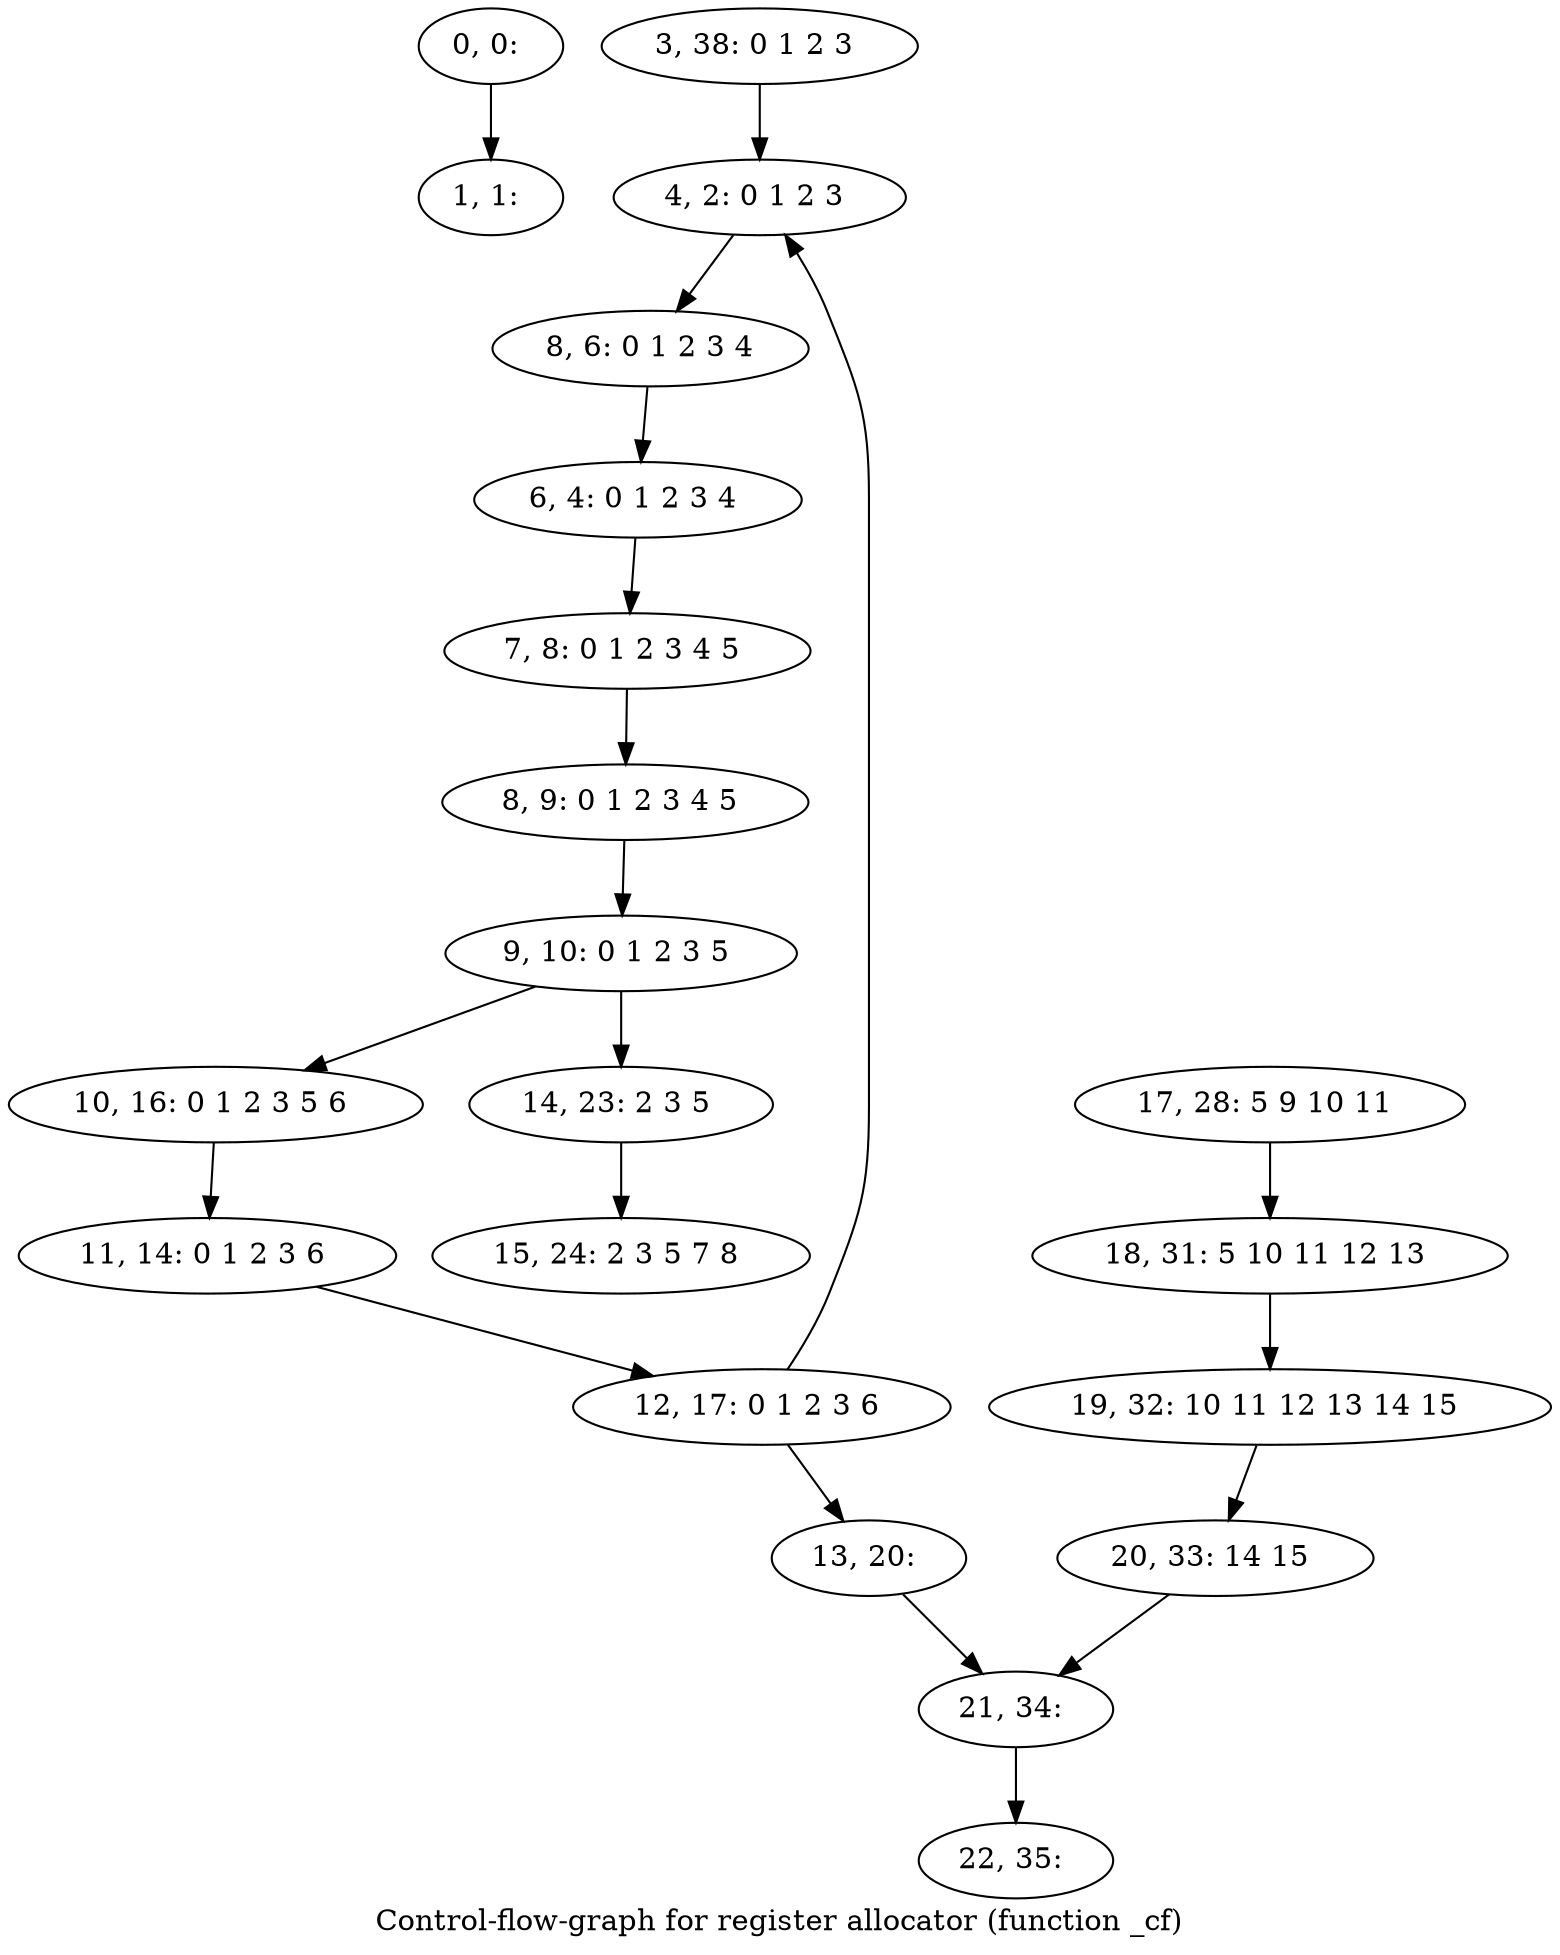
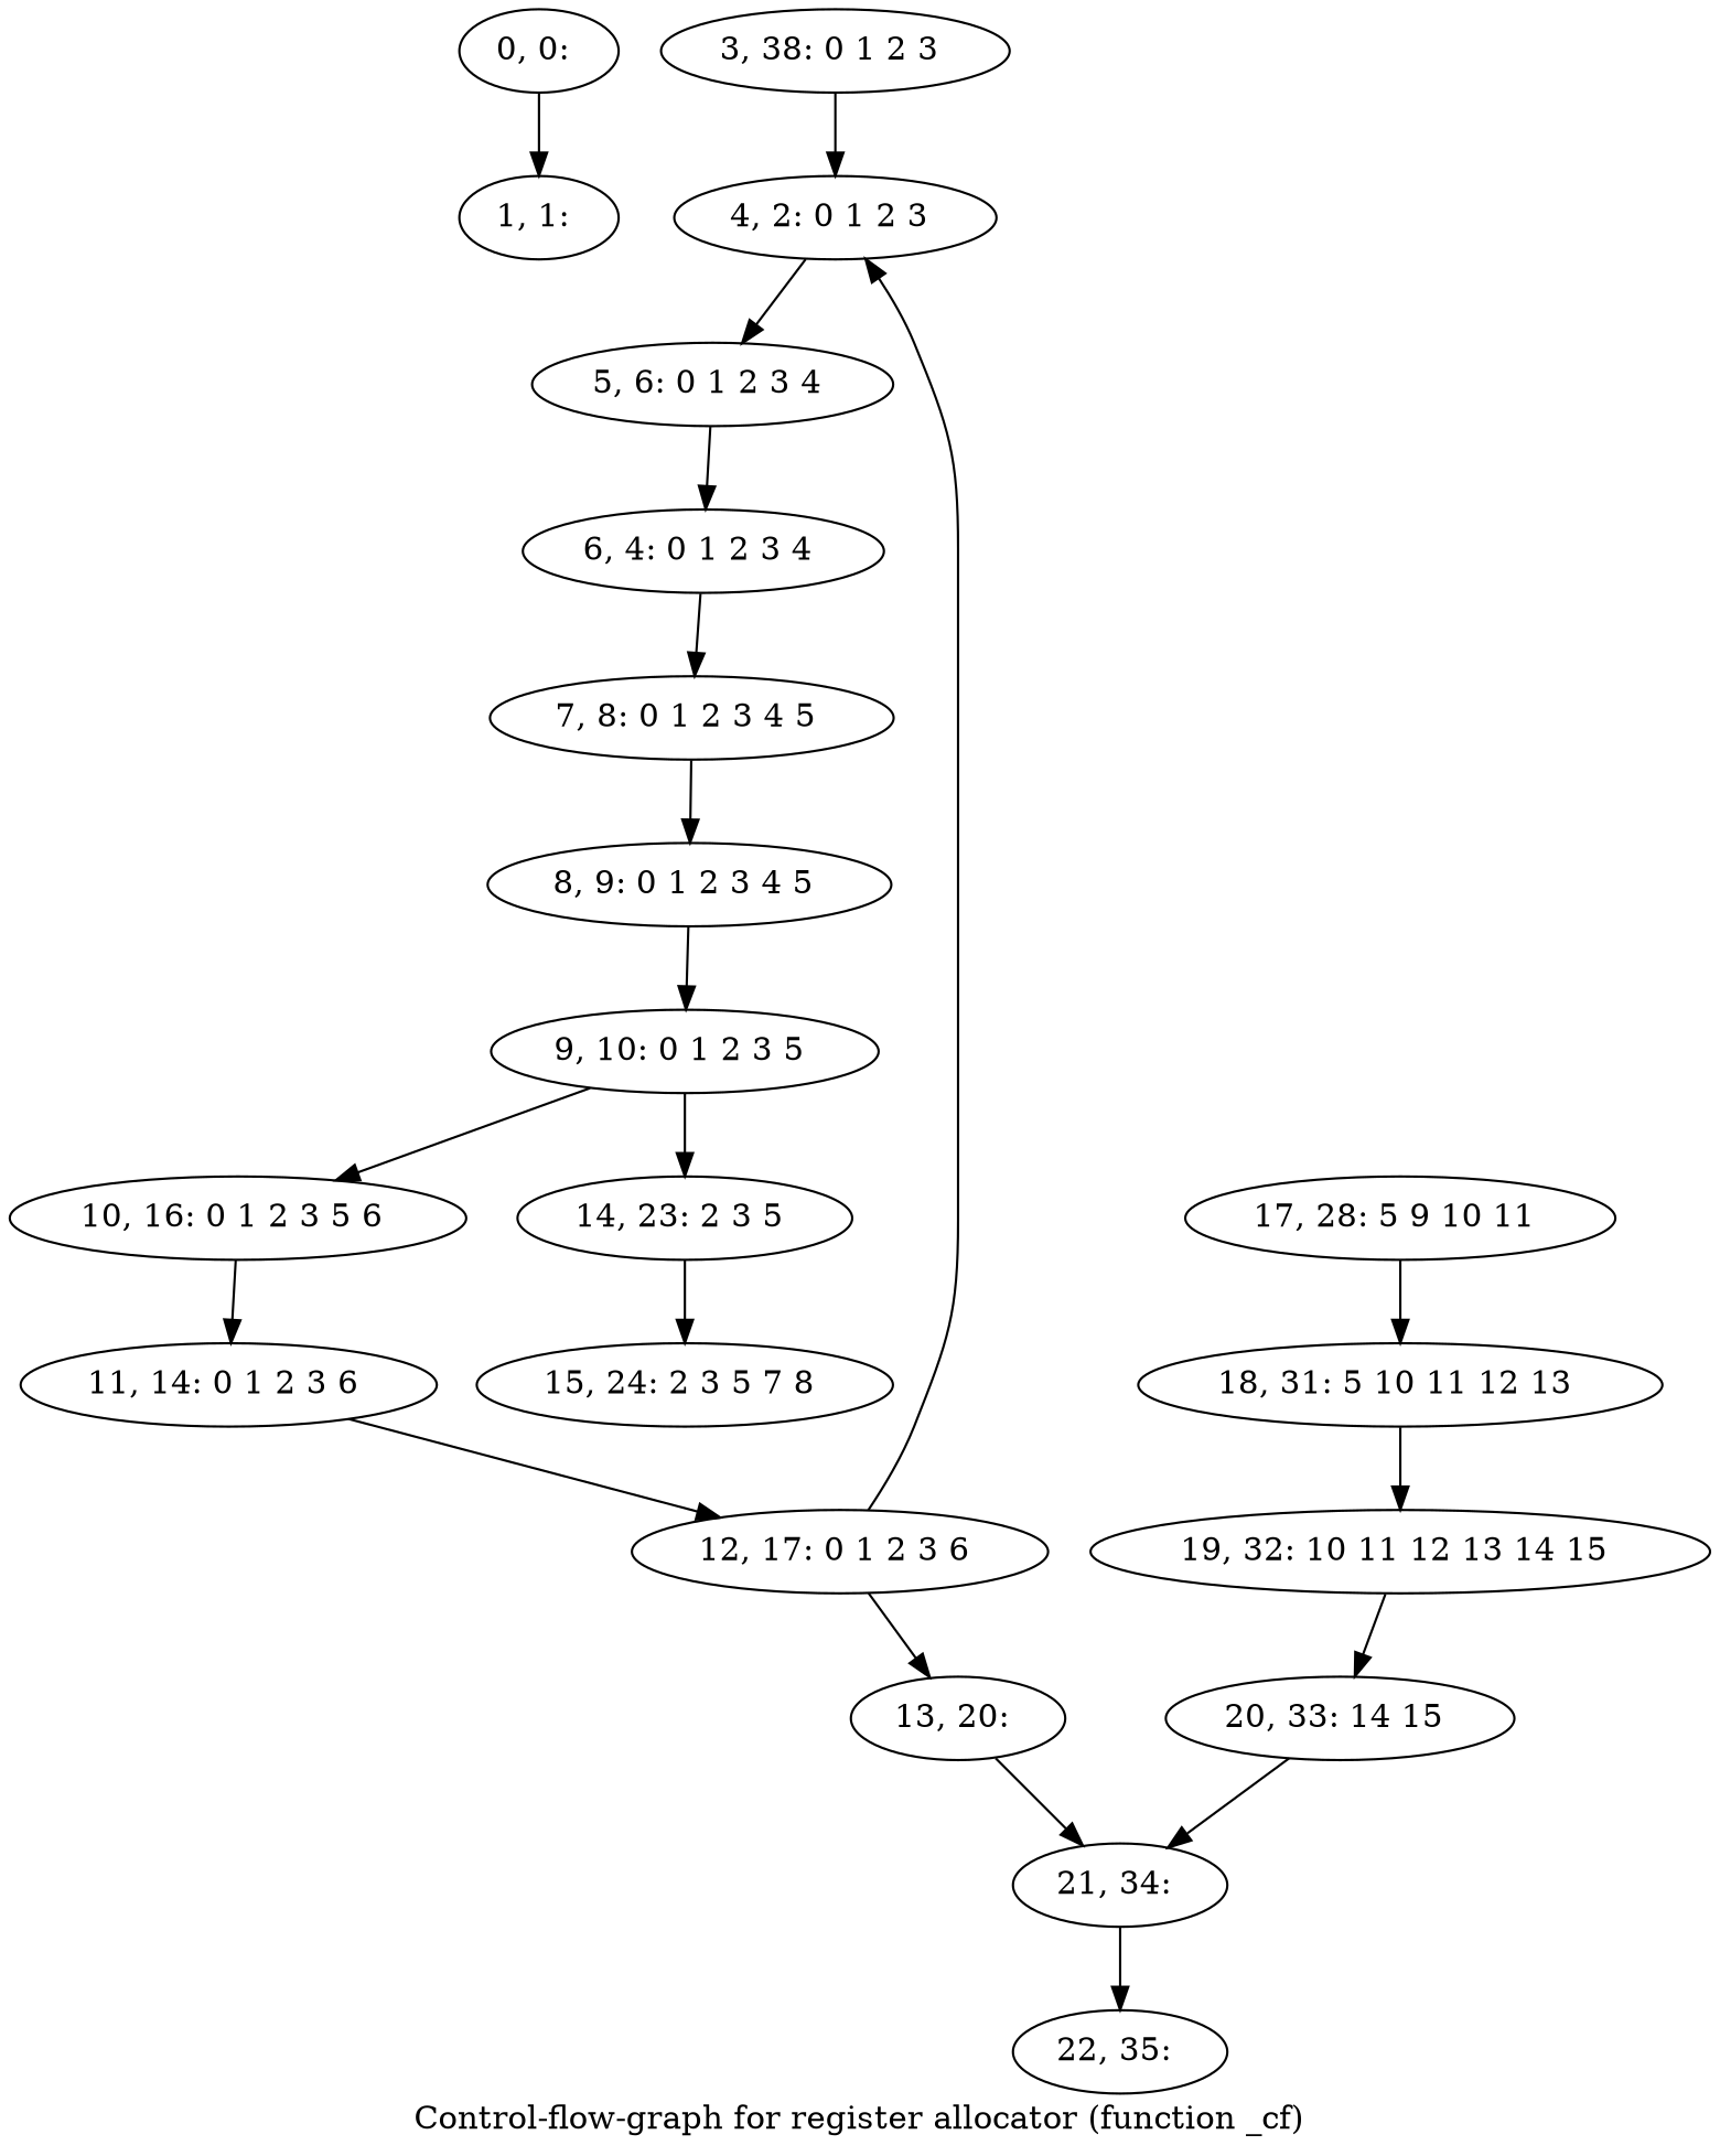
  digraph {
    label="Control-flow-graph for register allocator (function _cf)"
    n1 [label="0, 0: "]
    n2 [label="1, 1: "]
    n3 [label="3, 38: 0 1 2 3 "]
    n4 [label="4, 2: 0 1 2 3 "]
-   n5 [label="8, 6: 0 1 2 3 4"]
+   n5 [label="5, 6: 0 1 2 3 4 "]
    n6 [label="6, 4: 0 1 2 3 4 "]
    n7 [label="7, 8: 0 1 2 3 4 5 "]
    n8 [label="8, 9: 0 1 2 3 4 5 "]
    n9 [label="9, 10: 0 1 2 3 5 "]
    n10 [label="10, 16: 0 1 2 3 5 6 "]
    n11 [label="14, 23: 2 3 5 "]
    n12 [label="11, 14: 0 1 2 3 6 "]
    n13 [label="15, 24: 2 3 5 7 8 "]
    n14 [label="12, 17: 0 1 2 3 6 "]
    n15 [label="13, 20: "]
    n16 [label="21, 34: "]
    n17 [label="22, 35: "]
    n18 [label="17, 28: 5 9 10 11 "]
    n19 [label="18, 31: 5 10 11 12 13 "]
    n20 [label="19, 32: 10 11 12 13 14 15 "]
    n21 [label="20, 33: 14 15 "]
    n1 -> n2
    n3 -> n4
    n4 -> n5
    n5 -> n6
    n6 -> n7
    n7 -> n8
    n8 -> n9
    n9 -> n10
    n9 -> n11
    n10 -> n12
    n11 -> n13
    n12 -> n14
    n14 -> n4
    n14 -> n15
    n15 -> n16
    n16 -> n17
    n18 -> n19
    n19 -> n20
    n20 -> n21
    n21 -> n16
  }
